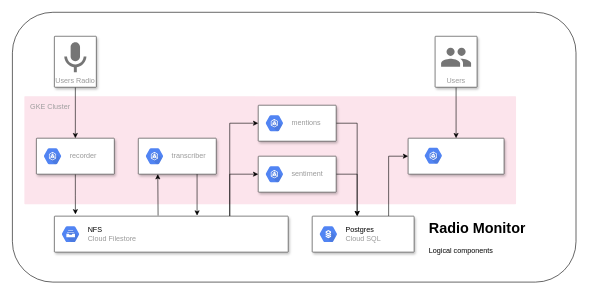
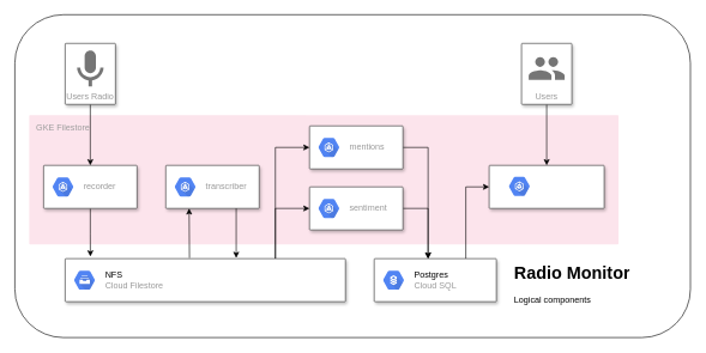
  <mxCell id="0" />
  <mxCell id="1" parent="0" />
  <mxCell id="2" value="" style="rounded=1;whiteSpace=wrap;html=1;" parent="1" vertex="1"><mxGeometry x="20" y="20" width="940" height="450" as="geometry" /></mxCell>
- <mxCell id="3" value="GKE Cluster" style="sketch=0;points=[[0,0,0],[0.25,0,0],[0.5,0,0],[0.75,0,0],[1,0,0],[1,0.25,0],[1,0.5,0],[1,0.75,0],[1,1,0],[0.75,1,0],[0.5,1,0],[0.25,1,0],[0,1,0],[0,0.75,0],[0,0.5,0],[0,0.25,0]];rounded=1;absoluteArcSize=1;arcSize=2;html=1;strokeColor=none;gradientColor=none;shadow=0;dashed=0;fontSize=12;fontColor=#9E9E9E;align=left;verticalAlign=top;spacing=10;spacingTop=-4;fillColor=#FCE4EC;" parent="1" vertex="1"><mxGeometry x="40" y="160" width="820" height="180" as="geometry" /></mxCell>
+ <mxCell id="3" value="GKE Filestore" style="sketch=0;points=[[0,0,0],[0.25,0,0],[0.5,0,0],[0.75,0,0],[1,0,0],[1,0.25,0],[1,0.5,0],[1,0.75,0],[1,1,0],[0.75,1,0],[0.5,1,0],[0.25,1,0],[0,1,0],[0,0.75,0],[0,0.5,0],[0,0.25,0]];rounded=1;absoluteArcSize=1;arcSize=2;html=1;strokeColor=none;gradientColor=none;shadow=0;dashed=0;fontSize=12;fontColor=#9E9E9E;align=left;verticalAlign=top;spacing=10;spacingTop=-4;fillColor=#FCE4EC;" parent="1" vertex="1"><mxGeometry x="40" y="160" width="820" height="180" as="geometry" /></mxCell>
  <mxCell id="4" value="" style="edgeStyle=orthogonalEdgeStyle;rounded=0;orthogonalLoop=1;jettySize=auto;html=1;entryX=0.09;entryY=-0.05;entryDx=0;entryDy=0;entryPerimeter=0;" parent="1" source="5" target="22" edge="1"><mxGeometry relative="1" as="geometry" /></mxCell>
  <mxCell id="5" value="" style="strokeColor=#333333;shadow=1;strokeWidth=1;rounded=1;absoluteArcSize=1;arcSize=2;" parent="1" vertex="1"><mxGeometry x="60" y="230" width="130" height="60" as="geometry" /></mxCell>
  <mxCell id="6" value="recorder" style="sketch=0;dashed=0;connectable=0;html=1;fillColor=#5184F3;strokeColor=none;shape=mxgraph.gcp2.hexIcon;prIcon=container_engine;part=1;labelPosition=right;verticalLabelPosition=middle;align=left;verticalAlign=middle;spacingLeft=5;fontColor=#999999;fontSize=12;" parent="5" vertex="1"><mxGeometry y="0.5" width="44" height="39" relative="1" as="geometry"><mxPoint x="5" y="-19.5" as="offset" /></mxGeometry></mxCell>
  <mxCell id="7" value="" style="strokeColor=#333333;shadow=1;strokeWidth=1;rounded=1;absoluteArcSize=1;arcSize=2;" parent="1" vertex="1"><mxGeometry x="230" y="230" width="130" height="60" as="geometry" /></mxCell>
  <mxCell id="8" value="transcriber" style="sketch=0;dashed=0;connectable=0;html=1;fillColor=#5184F3;strokeColor=none;shape=mxgraph.gcp2.hexIcon;prIcon=container_engine;part=1;labelPosition=right;verticalLabelPosition=middle;align=left;verticalAlign=middle;spacingLeft=5;fontColor=#999999;fontSize=12;" parent="7" vertex="1"><mxGeometry y="0.5" width="44" height="39" relative="1" as="geometry"><mxPoint x="5" y="-19.5" as="offset" /></mxGeometry></mxCell>
  <mxCell id="9" value="" style="edgeStyle=orthogonalEdgeStyle;rounded=0;orthogonalLoop=1;jettySize=auto;html=1;" parent="1" source="10" target="16" edge="1"><mxGeometry relative="1" as="geometry"><Array as="points"><mxPoint x="595" y="290" /></Array></mxGeometry></mxCell>
  <mxCell id="10" value="" style="strokeColor=#333333;shadow=1;strokeWidth=1;rounded=1;absoluteArcSize=1;arcSize=2;" parent="1" vertex="1"><mxGeometry x="430" y="260" width="130" height="60" as="geometry" /></mxCell>
  <mxCell id="11" value="sentiment" style="sketch=0;dashed=0;connectable=0;html=1;fillColor=#5184F3;strokeColor=none;shape=mxgraph.gcp2.hexIcon;prIcon=container_engine;part=1;labelPosition=right;verticalLabelPosition=middle;align=left;verticalAlign=middle;spacingLeft=5;fontColor=#999999;fontSize=12;" parent="10" vertex="1"><mxGeometry y="0.5" width="44" height="39" relative="1" as="geometry"><mxPoint x="5" y="-19.5" as="offset" /></mxGeometry></mxCell>
  <mxCell id="12" value="" style="edgeStyle=orthogonalEdgeStyle;rounded=0;orthogonalLoop=1;jettySize=auto;html=1;" parent="1" source="13" target="16" edge="1"><mxGeometry relative="1" as="geometry"><Array as="points"><mxPoint x="595" y="205" /></Array></mxGeometry></mxCell>
  <mxCell id="13" value="" style="strokeColor=#333333;shadow=1;strokeWidth=1;rounded=1;absoluteArcSize=1;arcSize=2;" parent="1" vertex="1"><mxGeometry x="430" y="175" width="130" height="60" as="geometry" /></mxCell>
  <mxCell id="14" value="mentions" style="sketch=0;dashed=0;connectable=0;html=1;fillColor=#5184F3;strokeColor=none;shape=mxgraph.gcp2.hexIcon;prIcon=container_engine;part=1;labelPosition=right;verticalLabelPosition=middle;align=left;verticalAlign=middle;spacingLeft=5;fontColor=#999999;fontSize=12;" parent="13" vertex="1"><mxGeometry y="0.5" width="44" height="39" relative="1" as="geometry"><mxPoint x="5" y="-19.5" as="offset" /></mxGeometry></mxCell>
  <mxCell id="15" style="edgeStyle=orthogonalEdgeStyle;rounded=0;orthogonalLoop=1;jettySize=auto;html=1;exitX=0.75;exitY=0;exitDx=0;exitDy=0;entryX=0;entryY=0.5;entryDx=0;entryDy=0;" parent="1" source="16" target="18" edge="1"><mxGeometry relative="1" as="geometry" /></mxCell>
  <mxCell id="16" value="" style="strokeColor=#333333;shadow=1;strokeWidth=1;rounded=1;absoluteArcSize=1;arcSize=2;" parent="1" vertex="1"><mxGeometry x="520" y="360" width="170" height="60" as="geometry" /></mxCell>
  <mxCell id="17" value="&lt;font color=&quot;#000000&quot;&gt;Postgres&lt;br&gt;&lt;/font&gt;Cloud SQL" style="sketch=0;dashed=0;connectable=0;html=1;fillColor=#5184F3;strokeColor=none;shape=mxgraph.gcp2.hexIcon;prIcon=cloud_sql;part=1;labelPosition=right;verticalLabelPosition=middle;align=left;verticalAlign=middle;spacingLeft=5;fontColor=#999999;fontSize=12;" parent="16" vertex="1"><mxGeometry y="0.5" width="44" height="39" relative="1" as="geometry"><mxPoint x="5" y="-19.5" as="offset" /></mxGeometry></mxCell>
  <mxCell id="18" value="" style="strokeColor=#333333;shadow=1;strokeWidth=1;rounded=1;absoluteArcSize=1;arcSize=2;" parent="1" vertex="1"><mxGeometry x="680" y="230" width="160" height="60" as="geometry" /></mxCell>
  <mxCell id="19" value="" style="edgeStyle=orthogonalEdgeStyle;rounded=0;orthogonalLoop=1;jettySize=auto;html=1;entryX=0.25;entryY=1;entryDx=0;entryDy=0;" parent="1" target="7" edge="1"><mxGeometry relative="1" as="geometry"><mxPoint x="263" y="359" as="sourcePoint" /><Array as="points"><mxPoint x="263" y="359" /><mxPoint x="263" y="325" /></Array></mxGeometry></mxCell>
  <mxCell id="20" style="edgeStyle=orthogonalEdgeStyle;rounded=0;orthogonalLoop=1;jettySize=auto;html=1;exitX=0.75;exitY=0;exitDx=0;exitDy=0;entryX=0;entryY=0.5;entryDx=0;entryDy=0;" parent="1" source="22" target="10" edge="1"><mxGeometry relative="1" as="geometry" /></mxCell>
  <mxCell id="21" style="edgeStyle=orthogonalEdgeStyle;rounded=0;orthogonalLoop=1;jettySize=auto;html=1;exitX=0.75;exitY=0;exitDx=0;exitDy=0;entryX=0;entryY=0.5;entryDx=0;entryDy=0;" parent="1" source="22" target="13" edge="1"><mxGeometry relative="1" as="geometry" /></mxCell>
  <mxCell id="22" value="" style="strokeColor=#333333;shadow=1;strokeWidth=1;rounded=1;absoluteArcSize=1;arcSize=2;" parent="1" vertex="1"><mxGeometry x="90" y="360" width="390" height="60" as="geometry" /></mxCell>
  <mxCell id="23" value="&lt;font color=&quot;#000000&quot;&gt;NFS&lt;/font&gt;&lt;br&gt;Cloud Filestore" style="sketch=0;dashed=0;connectable=0;html=1;fillColor=#5184F3;strokeColor=none;shape=mxgraph.gcp2.hexIcon;prIcon=cloud_filestore;part=1;labelPosition=right;verticalLabelPosition=middle;align=left;verticalAlign=middle;spacingLeft=5;fontColor=#999999;fontSize=12;" parent="22" vertex="1"><mxGeometry y="0.5" width="44" height="39" relative="1" as="geometry"><mxPoint x="5" y="-19.5" as="offset" /></mxGeometry></mxCell>
  <mxCell id="24" value="&lt;h1&gt;Radio Monitor&lt;/h1&gt;&lt;p&gt;Logical components&lt;/p&gt;" style="text;html=1;strokeColor=none;fillColor=none;spacing=5;spacingTop=-20;whiteSpace=wrap;overflow=hidden;rounded=0;" parent="1" vertex="1"><mxGeometry x="710" y="360" width="190" height="100" as="geometry" /></mxCell>
  <mxCell id="25" value="" style="shape=image;verticalLabelPosition=bottom;labelBackgroundColor=default;verticalAlign=top;aspect=fixed;imageAspect=0;image=https://upload.wikimedia.org/wikipedia/en/thumb/a/a1/Grafana_logo.svg/1200px-Grafana_logo.svg.png;" parent="1" vertex="1"><mxGeometry x="770" y="239.81" width="39.62" height="40.39" as="geometry" /></mxCell>
  <mxCell id="26" value="" style="edgeStyle=orthogonalEdgeStyle;rounded=0;orthogonalLoop=1;jettySize=auto;html=1;" parent="1" source="27" target="18" edge="1"><mxGeometry relative="1" as="geometry"><mxPoint x="750" y="180" as="targetPoint" /></mxGeometry></mxCell>
  <mxCell id="27" value="Users" style="strokeColor=#333333;shadow=1;strokeWidth=1;rounded=1;absoluteArcSize=1;arcSize=2;labelPosition=center;verticalLabelPosition=middle;align=center;verticalAlign=bottom;spacingLeft=0;fontColor=#999999;fontSize=12;whiteSpace=wrap;spacingBottom=2;" parent="1" vertex="1"><mxGeometry x="725" y="60" width="70" height="85" as="geometry" /></mxCell>
  <mxCell id="28" value="" style="sketch=0;dashed=0;connectable=0;html=1;fillColor=#757575;strokeColor=none;shape=mxgraph.gcp2.users;part=1;" parent="27" vertex="1"><mxGeometry x="0.5" width="50" height="31.5" relative="1" as="geometry"><mxPoint x="-25" y="19.25" as="offset" /></mxGeometry></mxCell>
  <mxCell id="29" value="" style="edgeStyle=orthogonalEdgeStyle;rounded=0;orthogonalLoop=1;jettySize=auto;html=1;" parent="1" source="30" target="5" edge="1"><mxGeometry relative="1" as="geometry" /></mxCell>
  <mxCell id="30" value="Users Radio" style="strokeColor=#333333;shadow=1;strokeWidth=1;rounded=1;absoluteArcSize=1;arcSize=2;labelPosition=center;verticalLabelPosition=middle;align=center;verticalAlign=bottom;spacingLeft=0;fontColor=#999999;fontSize=12;whiteSpace=wrap;spacingBottom=2;" parent="1" vertex="1"><mxGeometry x="90" y="60" width="70" height="85" as="geometry" /></mxCell>
  <mxCell id="31" value="" style="sketch=0;dashed=0;connectable=0;html=1;fillColor=#757575;strokeColor=none;shape=mxgraph.gcp2.live;part=1;" parent="30" vertex="1"><mxGeometry x="0.5" width="37" height="50" relative="1" as="geometry"><mxPoint x="-18.5" y="10" as="offset" /></mxGeometry></mxCell>
  <mxCell id="32" value="" style="edgeStyle=orthogonalEdgeStyle;rounded=0;orthogonalLoop=1;jettySize=auto;html=1;exitX=0.75;exitY=1;exitDx=0;exitDy=0;" parent="1" source="7" edge="1"><mxGeometry relative="1" as="geometry"><mxPoint x="190" y="110" as="sourcePoint" /><mxPoint x="328" y="359" as="targetPoint" /><Array as="points"><mxPoint x="328" y="359" /></Array></mxGeometry></mxCell>
  <mxCell id="33" value="" style="sketch=0;dashed=0;connectable=0;html=1;fillColor=#5184F3;strokeColor=none;shape=mxgraph.gcp2.hexIcon;prIcon=container_engine;part=1;labelPosition=right;verticalLabelPosition=middle;align=left;verticalAlign=middle;spacingLeft=5;fontColor=#999999;fontSize=12;" parent="1" vertex="1"><mxGeometry x="700" y="239.81" width="44" height="39" as="geometry" /></mxCell>
